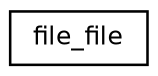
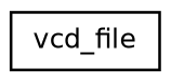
  digraph {
    rankdir=LR
-   n1 [color=black fillcolor=white fontname=Helvetica fontsize=10 height=0.2 label=file_file shape=record style=filled width=0.4]
+   n1 [color=black fillcolor=white fontname=Helvetica fontsize=10 height=0.2 label=vcd_file shape=record style=filled width=0.4]
  }
